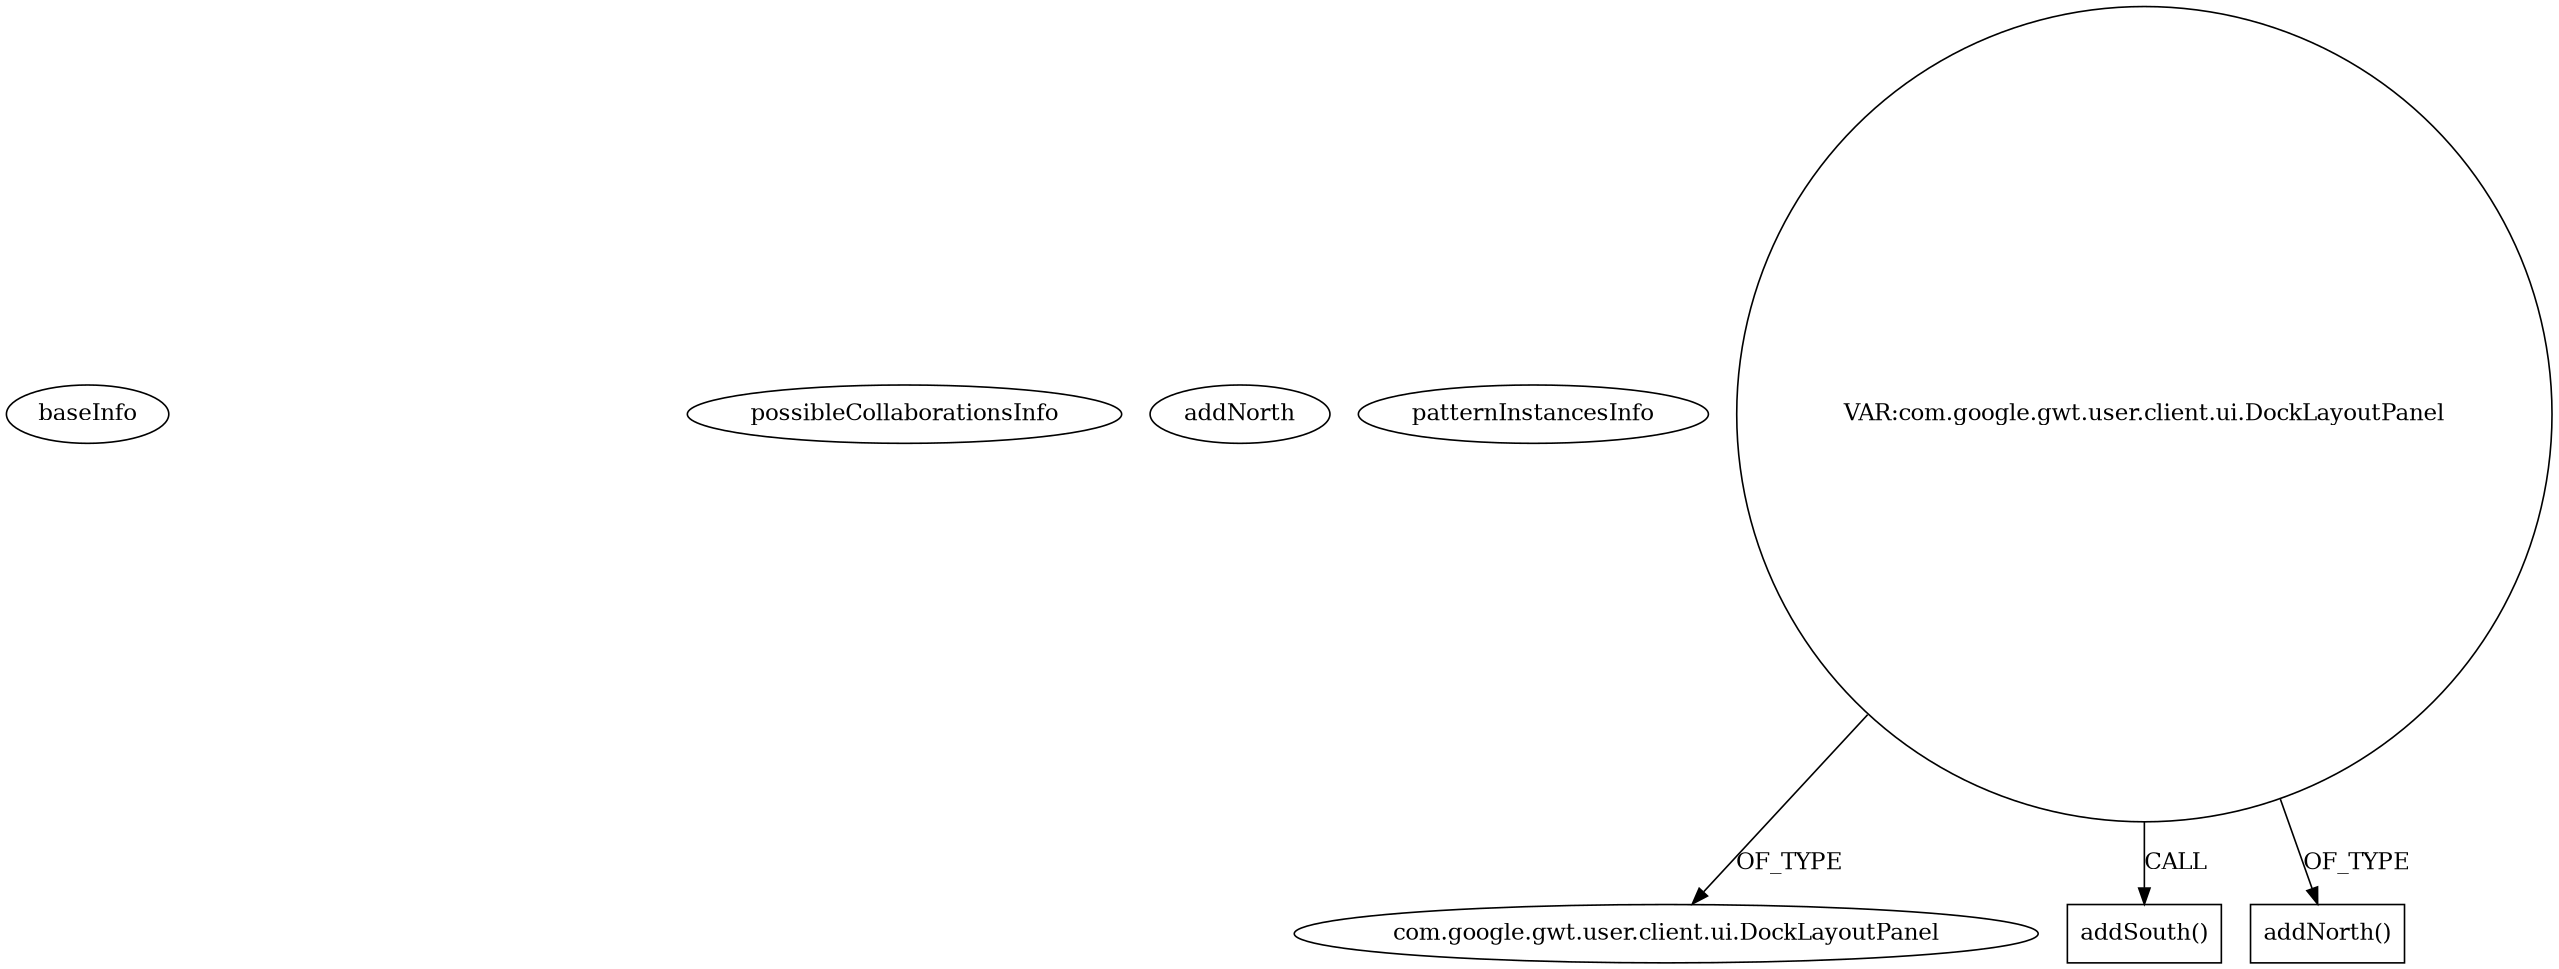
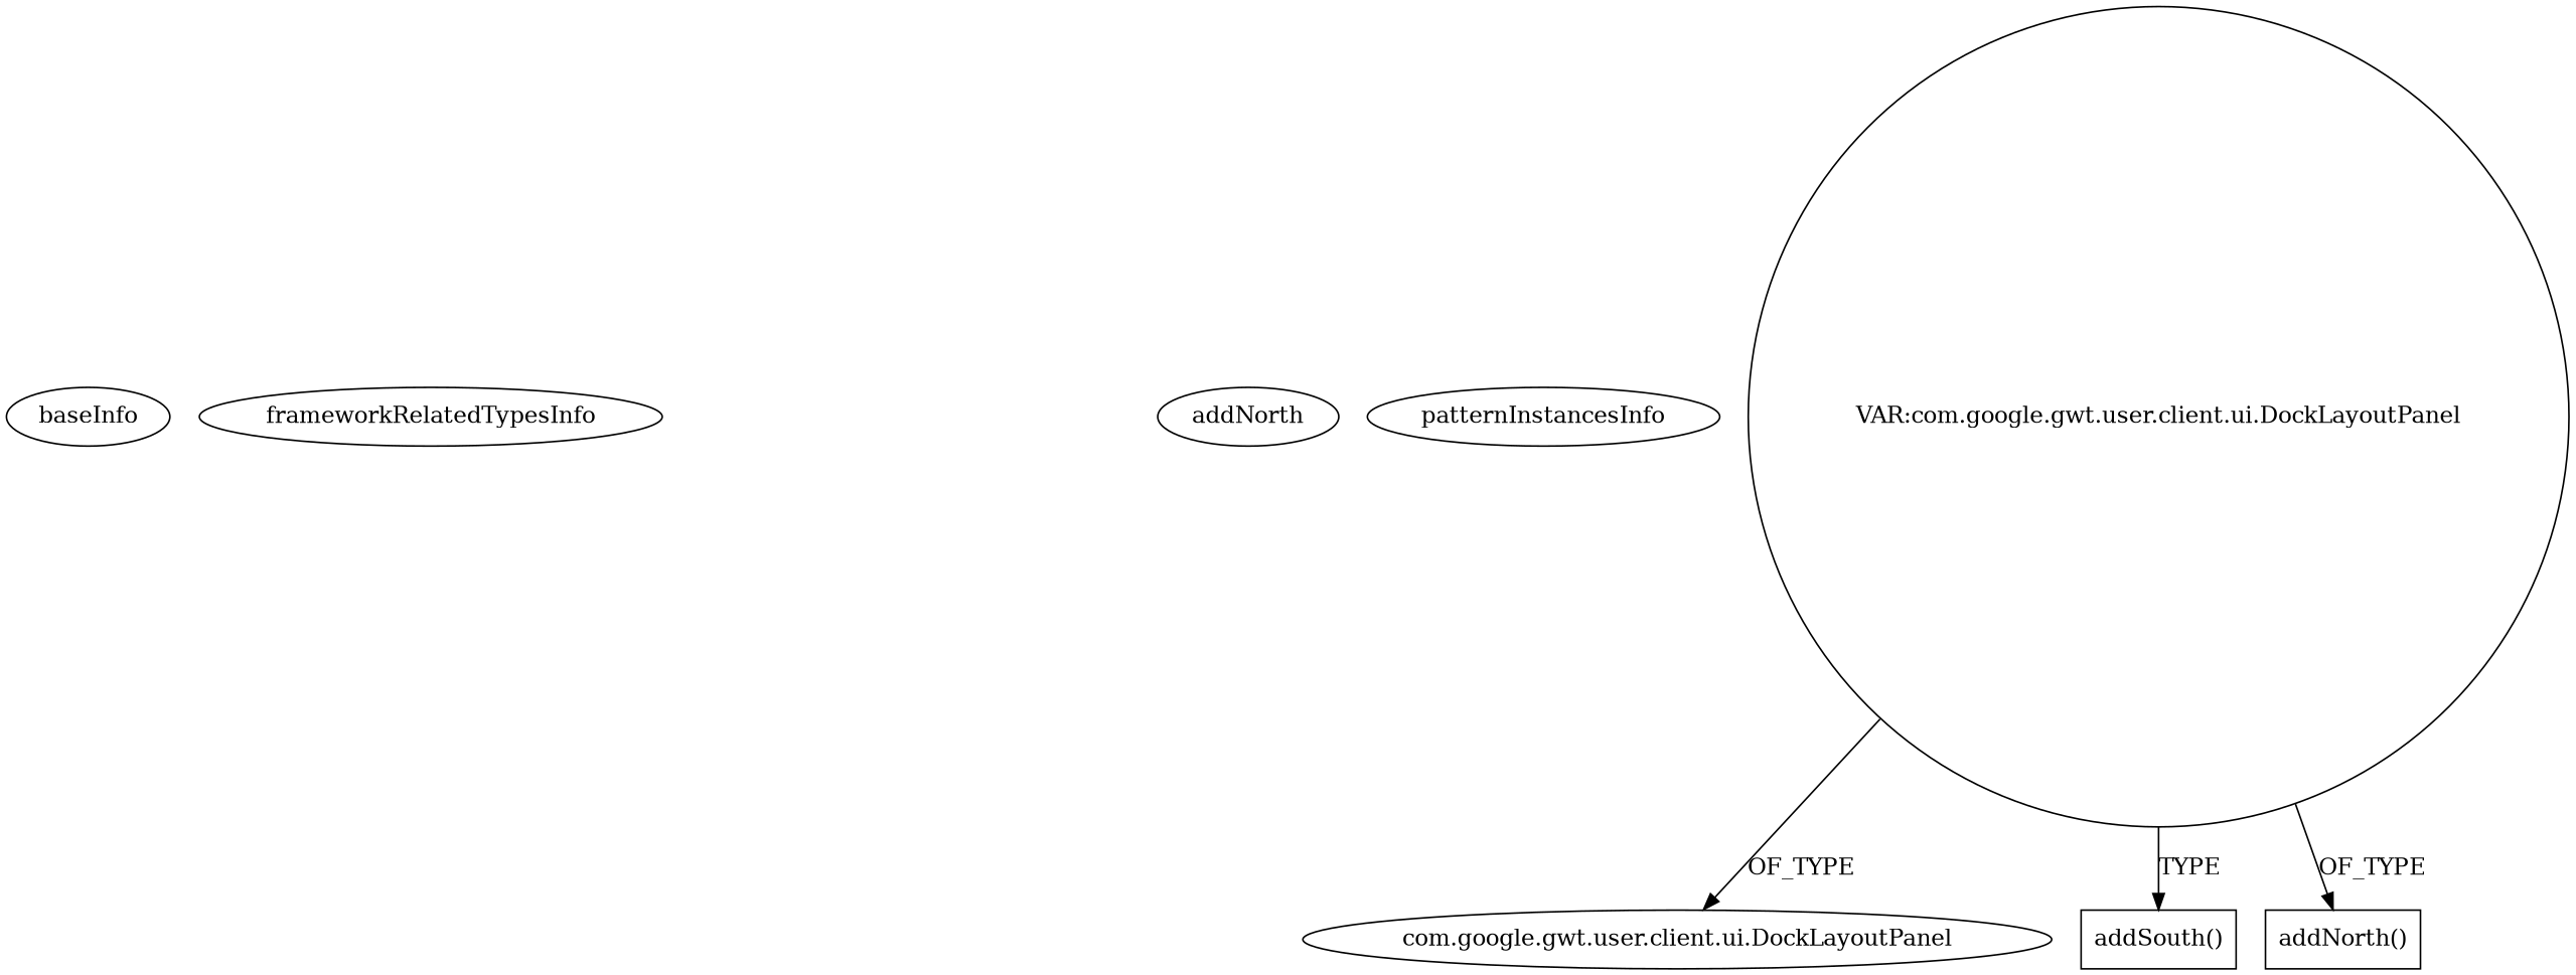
  digraph {
    baseInfo [category=pattern graphId=1305 isAnonymous=false possibleRelation=false]
-   possibleCollaborationsInfo
+   frameworkRelatedTypesInfo
    n4 [frequency=2.0 label=addNorth patternRootClient=null]
    patternInstancesInfo [0="puxapuak-jext~/puxapuak-jext/jext-master/jext/src/jext/net/client/jextmain.java~jextmain~4321" 1="karandit-gwt-sandbox~/karandit-gwt-sandbox/gwt-sandbox-master/src/hu/evosoft/eo/downloadstats/client/StatisticsByTimeWithRangePanel.java~StatisticsByTimeWithRangePanel~3356"]
    n6 [isFrameworkType=false label="com.google.gwt.user.client.ui.DockLayoutPanel" vertexType=FRAMEWORK_CLASS_TYPE]
    n7 [isFrameworkType=false label="VAR:com.google.gwt.user.client.ui.DockLayoutPanel" shape=circle vertexType=VARIABLE_EXPRESION]
    n8 [isFrameworkType=false label="addSouth()" shape=box vertexType=INSIDE_CALL]
    n9 [isFrameworkType=false label="addNorth()" shape=box vertexType=INSIDE_CALL]
    n7 -> n6 [label=OF_TYPE]
-   n7 -> n8 [label=CALL]
+   n7 -> n8 [label=TYPE]
    n7 -> n9 [label=OF_TYPE]
  }
